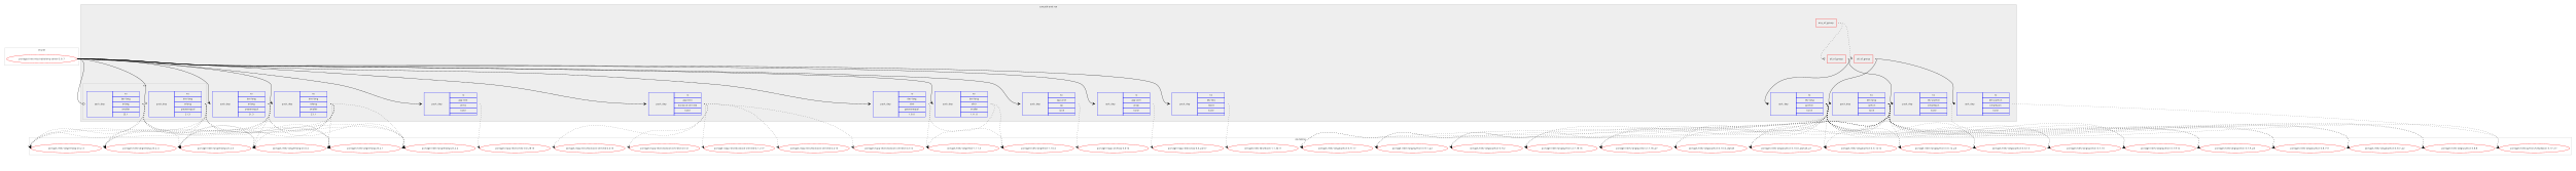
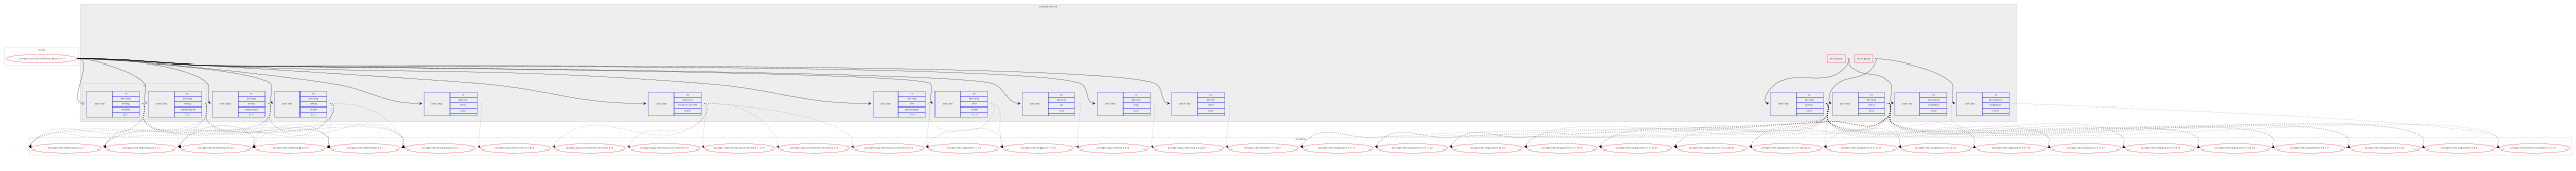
  digraph {
    compound=true
    concentrate=true
    fontname="Open Sans"
    fontsize=10
    newrank=true
    rankdir=TB
    ranksep=1.5
    node [color=red fontname="Open Sans" fontsize=10]
    edge [arrowhead=vee fontname="Open Sans" headport=w style=dotted tailport=e weight=100]
    n1 [label="portage://net-misc/rabbitmq-server-3.8.7" width=4]
    n2 [color=blue label=<<TABLE BORDER="0" CELLBORDER="1" CELLSPACING="0" CELLPADDING="4" WIDTH="220"><TR><TD ROWSPAN="6" CELLPADDING="30">pack_dep</TD></TR><TR><TD WIDTH="110">no</TD></TR><TR><TD>dev-lang</TD></TR><TR><TD>python</TD></TR><TR><TD>none</TD></TR><TR><TD></TD></TR></TABLE>> shape=none]
    n3 [color=blue label=<<TABLE BORDER="0" CELLBORDER="1" CELLSPACING="0" CELLPADDING="4" WIDTH="220"><TR><TD ROWSPAN="6" CELLPADDING="30">pack_dep</TD></TR><TR><TD WIDTH="110">no</TD></TR><TR><TD>dev-python</TD></TR><TR><TD>simplejson</TD></TR><TR><TD>none</TD></TR><TR><TD></TD></TR></TABLE>> shape=none]
    n4 [label=<<TABLE BORDER="0" CELLBORDER="1" CELLSPACING="0" CELLPADDING="4"><TR><TD CELLPADDING="10">all_of_group</TD></TR></TABLE>> shape=none]
    n5 [color=blue label=<<TABLE BORDER="0" CELLBORDER="1" CELLSPACING="0" CELLPADDING="4" WIDTH="220"><TR><TD ROWSPAN="6" CELLPADDING="30">pack_dep</TD></TR><TR><TD WIDTH="110">no</TD></TR><TR><TD>dev-lang</TD></TR><TR><TD>python</TD></TR><TR><TD>none</TD></TR><TR><TD></TD></TR></TABLE>> shape=none]
    n6 [color=blue label=<<TABLE BORDER="0" CELLBORDER="1" CELLSPACING="0" CELLPADDING="4" WIDTH="220"><TR><TD ROWSPAN="6" CELLPADDING="30">pack_dep</TD></TR><TR><TD WIDTH="110">no</TD></TR><TR><TD>dev-python</TD></TR><TR><TD>simplejson</TD></TR><TR><TD>none</TD></TR><TR><TD></TD></TR></TABLE>> shape=none]
    n7 [label=<<TABLE BORDER="0" CELLBORDER="1" CELLSPACING="0" CELLPADDING="4"><TR><TD CELLPADDING="10">all_of_group</TD></TR></TABLE>> shape=none]
-   n8 [label=<<TABLE BORDER="0" CELLBORDER="1" CELLSPACING="0" CELLPADDING="4"><TR><TD CELLPADDING="10">any_of_group</TD></TR></TABLE>> shape=none]
    n9 [color=blue label=<<TABLE BORDER="0" CELLBORDER="1" CELLSPACING="0" CELLPADDING="4" WIDTH="220"><TR><TD ROWSPAN="6" CELLPADDING="30">pack_dep</TD></TR><TR><TD WIDTH="110">no</TD></TR><TR><TD>app-arch</TD></TR><TR><TD>unzip</TD></TR><TR><TD>none</TD></TR><TR><TD></TD></TR></TABLE>> shape=none]
    n10 [color=blue label=<<TABLE BORDER="0" CELLBORDER="1" CELLSPACING="0" CELLPADDING="4" WIDTH="220"><TR><TD ROWSPAN="6" CELLPADDING="30">pack_dep</TD></TR><TR><TD WIDTH="110">no</TD></TR><TR><TD>app-arch</TD></TR><TR><TD>zip</TD></TR><TR><TD>none</TD></TR><TR><TD></TD></TR></TABLE>> shape=none]
    n11 [color=blue label=<<TABLE BORDER="0" CELLBORDER="1" CELLSPACING="0" CELLPADDING="4" WIDTH="220"><TR><TD ROWSPAN="6" CELLPADDING="30">pack_dep</TD></TR><TR><TD WIDTH="110">no</TD></TR><TR><TD>app-text</TD></TR><TR><TD>docbook-xml-dtd</TD></TR><TR><TD>none</TD></TR><TR><TD></TD></TR></TABLE>> shape=none]
    n12 [color=blue label=<<TABLE BORDER="0" CELLBORDER="1" CELLSPACING="0" CELLPADDING="4" WIDTH="220"><TR><TD ROWSPAN="6" CELLPADDING="30">pack_dep</TD></TR><TR><TD WIDTH="110">no</TD></TR><TR><TD>app-text</TD></TR><TR><TD>xmlto</TD></TR><TR><TD>none</TD></TR><TR><TD></TD></TR></TABLE>> shape=none]
    n13 [color=blue label=<<TABLE BORDER="0" CELLBORDER="1" CELLSPACING="0" CELLPADDING="4" WIDTH="220"><TR><TD ROWSPAN="6" CELLPADDING="30">pack_dep</TD></TR><TR><TD WIDTH="110">no</TD></TR><TR><TD>dev-lang</TD></TR><TR><TD>elixir</TD></TR><TR><TD>greaterequal</TD></TR><TR><TD>1.8.0</TD></TR></TABLE>> shape=none]
    n14 [color=blue label=<<TABLE BORDER="0" CELLBORDER="1" CELLSPACING="0" CELLPADDING="4" WIDTH="220"><TR><TD ROWSPAN="6" CELLPADDING="30">pack_dep</TD></TR><TR><TD WIDTH="110">no</TD></TR><TR><TD>dev-lang</TD></TR><TR><TD>elixir</TD></TR><TR><TD>smaller</TD></TR><TR><TD>1.11.0</TD></TR></TABLE>> shape=none]
    n15 [color=blue label=<<TABLE BORDER="0" CELLBORDER="1" CELLSPACING="0" CELLPADDING="4" WIDTH="220"><TR><TD ROWSPAN="6" CELLPADDING="30">pack_dep</TD></TR><TR><TD WIDTH="110">no</TD></TR><TR><TD>dev-lang</TD></TR><TR><TD>erlang</TD></TR><TR><TD>greaterequal</TD></TR><TR><TD>21.3</TD></TR></TABLE>> shape=none]
    n16 [color=blue label=<<TABLE BORDER="0" CELLBORDER="1" CELLSPACING="0" CELLPADDING="4" WIDTH="220"><TR><TD ROWSPAN="6" CELLPADDING="30">pack_dep</TD></TR><TR><TD WIDTH="110">no</TD></TR><TR><TD>dev-lang</TD></TR><TR><TD>erlang</TD></TR><TR><TD>smaller</TD></TR><TR><TD>23.1</TD></TR></TABLE>> shape=none]
    n17 [color=blue label=<<TABLE BORDER="0" CELLBORDER="1" CELLSPACING="0" CELLPADDING="4" WIDTH="220"><TR><TD ROWSPAN="6" CELLPADDING="30">pack_dep</TD></TR><TR><TD WIDTH="110">no</TD></TR><TR><TD>dev-libs</TD></TR><TR><TD>libxslt</TD></TR><TR><TD>none</TD></TR><TR><TD></TD></TR></TABLE>> shape=none]
    n18 [color=blue label=<<TABLE BORDER="0" CELLBORDER="1" CELLSPACING="0" CELLPADDING="4" WIDTH="220"><TR><TD ROWSPAN="6" CELLPADDING="30">pack_dep</TD></TR><TR><TD WIDTH="110">no</TD></TR><TR><TD>dev-lang</TD></TR><TR><TD>erlang</TD></TR><TR><TD>greaterequal</TD></TR><TR><TD>21.3</TD></TR></TABLE>> shape=none]
    n19 [color=blue label=<<TABLE BORDER="0" CELLBORDER="1" CELLSPACING="0" CELLPADDING="4" WIDTH="220"><TR><TD ROWSPAN="6" CELLPADDING="30">pack_dep</TD></TR><TR><TD WIDTH="110">no</TD></TR><TR><TD>dev-lang</TD></TR><TR><TD>erlang</TD></TR><TR><TD>smaller</TD></TR><TR><TD>23.1</TD></TR></TABLE>> shape=none]
    n20 [label="portage://dev-lang/python-3.9.2" width=4]
    n21 [label="portage://dev-lang/python-3.9.1_p2" width=4]
    n22 [label="portage://dev-lang/python-3.9.1-r1" width=4]
    n23 [label="portage://dev-lang/python-3.8.8" width=4]
    n24 [label="portage://dev-lang/python-3.8.7_p2" width=4]
    n25 [label="portage://dev-lang/python-3.8.7-r1" width=4]
    n26 [label="portage://dev-lang/python-3.7.9_p3" width=4]
    n27 [label="portage://dev-lang/python-3.7.9-r2" width=4]
    n28 [label="portage://dev-lang/python-3.7.10" width=4]
    n29 [label="portage://dev-lang/python-3.6.13" width=4]
    n30 [label="portage://dev-lang/python-3.6.12_p3" width=4]
    n31 [label="portage://dev-lang/python-3.6.12-r2" width=4]
    n32 [label="portage://dev-lang/python-3.10.0_alpha5_p1" width=4]
    n33 [label="portage://dev-lang/python-3.10.0_alpha5" width=4]
    n34 [label="portage://dev-lang/python-2.7.18_p7" width=4]
    n35 [label="portage://dev-lang/python-2.7.18-r6" width=4]
    n36 [label="portage://dev-python/simplejson-3.17.2-r1" width=4]
    n37 [label="portage://app-dtd/unzip-6.0_p25-r1" width=4]
    n38 [label="portage://app-arch/zip-3.0-r4" width=4]
    n39 [label="portage://app-text/docbook-xml-dtd-4.5-r2" width=4]
    n40 [label="portage://app-text/docbook-xml-dtd-4.4-r3" width=4]
    n41 [label="portage://app-text/docbook-xml-dtd-4.3-r2" width=4]
    n42 [label="portage://app-text/docbook-xml-dtd-4.2-r3" width=4]
    n43 [label="portage://app-text/docbook-xml-dtd-4.1.2-r7" width=4]
    n44 [label="portage://app-text/xmlto-0.0.28-r3" width=4]
    n45 [label="portage://dev-lang/elixir-1.11.3" width=4]
    n46 [label="portage://dev-lang/elixir-1.10.4" width=4]
    n47 [label="portage://dev-lang/erlang-23.2.5" width=4]
    n48 [label="portage://dev-lang/erlang-23.2.4" width=4]
    n49 [label="portage://dev-lang/erlang-23.2.3" width=4]
    n50 [label="portage://dev-lang/erlang-23.2.2" width=4]
    n51 [label="portage://dev-lang/erlang-23.2.1" width=4]
    n52 [label="portage://dev-lang/erlang-23.0.4" width=4]
    n53 [label="portage://dev-libs/libxslt-1.1.34-r1" width=4]
    subgraph cluster_1 {
      color=gray
      label=<<i>ebuild</i>>
      rank=same
      n1
    }
    subgraph cluster_2 {
      color=gray
      label=<<i>dependencies</i>>
      subgraph cluster_3 {
        color=gray
        fillcolor="#eeeeee"
        label=<<i>compile</i>>
        style=filled
        subgraph sub_4 {
          color=gray
          fillcolor="#eeeeee"
          label=<<i>compile</i>>
          style=filled
-         n8
          subgraph sub_5 {
            color=gray
            fillcolor="#eeeeee"
            label=<<i>compile</i>>
            style=filled
            n4
            subgraph sub_6 {
              color=gray
              fillcolor="#eeeeee"
              label=<<i>compile</i>>
              style=filled
              n2
            }
            subgraph sub_7 {
              color=gray
              fillcolor="#eeeeee"
              label=<<i>compile</i>>
              style=filled
              n3
            }
          }
          subgraph sub_8 {
            color=gray
            fillcolor="#eeeeee"
            label=<<i>compile</i>>
            style=filled
            n7
            subgraph sub_9 {
              color=gray
              fillcolor="#eeeeee"
              label=<<i>compile</i>>
              style=filled
              n5
            }
            subgraph sub_10 {
              color=gray
              fillcolor="#eeeeee"
              label=<<i>compile</i>>
              style=filled
              n6
            }
          }
        }
        subgraph sub_11 {
          color=gray
          fillcolor="#eeeeee"
          label=<<i>compile</i>>
          style=filled
          n9
        }
        subgraph sub_12 {
          color=gray
          fillcolor="#eeeeee"
          label=<<i>compile</i>>
          style=filled
          n10
        }
        subgraph sub_13 {
          color=gray
          fillcolor="#eeeeee"
          label=<<i>compile</i>>
          style=filled
          n11
        }
        subgraph sub_14 {
          color=gray
          fillcolor="#eeeeee"
          label=<<i>compile</i>>
          style=filled
          n12
        }
        subgraph sub_15 {
          color=gray
          fillcolor="#eeeeee"
          label=<<i>compile</i>>
          style=filled
          n13
        }
        subgraph sub_16 {
          color=gray
          fillcolor="#eeeeee"
          label=<<i>compile</i>>
          style=filled
          n14
        }
        subgraph sub_17 {
          color=gray
          fillcolor="#eeeeee"
          label=<<i>compile</i>>
          style=filled
          n15
        }
        subgraph sub_18 {
          color=gray
          fillcolor="#eeeeee"
          label=<<i>compile</i>>
          style=filled
          n16
        }
        subgraph sub_19 {
          color=gray
          fillcolor="#eeeeee"
          label=<<i>compile</i>>
          style=filled
          n17
        }
      }
      subgraph cluster_20 {
        color=gray
        fillcolor="#eeeeee"
        label=<<i>compile and run</i>>
        style=filled
      }
      subgraph cluster_21 {
        color=gray
        fillcolor="#eeeeee"
        label=<<i>run</i>>
        style=filled
        subgraph sub_22 {
          color=gray
          fillcolor="#eeeeee"
          label=<<i>run</i>>
          style=filled
          n18
        }
        subgraph sub_23 {
          color=gray
          fillcolor="#eeeeee"
          label=<<i>run</i>>
          style=filled
          n19
        }
      }
    }
    subgraph cluster_24 {
      color=gray
      label=<<i>candidates</i>>
      rank=same
      subgraph sub_25 {
        color=black
        label=<<i>candidates</i>>
        nodesep=1
        rank=same
        n20
        n21
        n22
        n23
        n24
        n25
        n26
        n27
        n28
        n29
        n30
        n31
        n32
        n33
        n34
        n35
      }
      subgraph sub_26 {
        color=black
        label=<<i>candidates</i>>
        nodesep=1
        rank=same
        n36
      }
      subgraph sub_27 {
        color=black
        label=<<i>candidates</i>>
        nodesep=1
        rank=same
        n20
        n21
        n22
        n23
        n24
        n25
        n26
        n27
        n28
        n29
        n30
        n31
        n32
        n33
        n34
        n35
      }
      subgraph sub_28 {
        color=black
        label=<<i>candidates</i>>
        nodesep=1
        rank=same
        n36
      }
      subgraph sub_29 {
        color=black
        label=<<i>candidates</i>>
        nodesep=1
        rank=same
        n37
      }
      subgraph sub_30 {
        color=black
        label=<<i>candidates</i>>
        nodesep=1
        rank=same
        n38
      }
      subgraph sub_31 {
        color=black
        label=<<i>candidates</i>>
        nodesep=1
        rank=same
        n39
        n40
        n41
        n42
        n43
      }
      subgraph sub_32 {
        color=black
        label=<<i>candidates</i>>
        nodesep=1
        rank=same
        n44
      }
      subgraph sub_33 {
        color=black
        label=<<i>candidates</i>>
        nodesep=1
        rank=same
        n45
        n46
      }
      subgraph sub_34 {
        color=black
        label=<<i>candidates</i>>
        nodesep=1
        rank=same
        n45
        n46
      }
      subgraph sub_35 {
        color=black
        label=<<i>candidates</i>>
        nodesep=1
        rank=same
        n47
        n48
        n49
        n50
        n51
        n52
      }
      subgraph sub_36 {
        color=black
        label=<<i>candidates</i>>
        nodesep=1
        rank=same
        n47
        n48
        n49
        n50
        n51
        n52
      }
      subgraph sub_37 {
        color=black
        label=<<i>candidates</i>>
        nodesep=1
        rank=same
        n53
      }
      subgraph sub_38 {
        color=black
        label=<<i>candidates</i>>
        nodesep=1
        rank=same
        n47
        n48
        n49
        n50
        n51
        n52
      }
      subgraph sub_39 {
        color=black
        label=<<i>candidates</i>>
        nodesep=1
        rank=same
        n47
        n48
        n49
        n50
        n51
        n52
      }
    }
    n1 -> n9 [style=solid weight=20]
    n1 -> n10 [style=solid weight=20]
    n1 -> n11 [style=solid weight=20]
    n1 -> n12 [style=solid weight=20]
    n1 -> n13 [style=solid weight=20]
    n1 -> n14 [style=solid weight=20]
    n1 -> n15 [style=solid weight=20]
    n1 -> n16 [style=solid weight=20]
    n1 -> n17 [style=solid weight=20]
    n1 -> n18 [arrowhead=odot style=solid weight=20]
    n1 -> n19 [arrowhead=odot style=solid weight=20]
    n2 -> n20
    n2 -> n21
    n2 -> n22
    n2 -> n23
    n2 -> n24
    n2 -> n25
    n2 -> n26
    n2 -> n27
    n2 -> n28
    n2 -> n29
    n2 -> n30
    n2 -> n31
    n2 -> n32
    n2 -> n33
    n2 -> n34
    n2 -> n35
    n3 -> n36
    n4 -> n2 [arrowhead=inv style=solid weight=20]
    n4 -> n3 [arrowhead=inv style=solid weight=20]
    n5 -> n20
    n5 -> n21
    n5 -> n22
    n5 -> n23
    n5 -> n24
    n5 -> n25
    n5 -> n26
    n5 -> n27
    n5 -> n28
    n5 -> n29
    n5 -> n30
    n5 -> n31
    n5 -> n32
    n5 -> n33
    n5 -> n34
    n5 -> n35
    n6 -> n36
    n7 -> n5 [arrowhead=inv style=solid weight=20]
    n7 -> n6 [arrowhead=inv style=solid weight=20]
-   n8 -> n4 [arrowhead=oinv weight=20]
-   n8 -> n7 [arrowhead=oinv weight=20]
    n9 -> n37
    n10 -> n38
    n11 -> n39
    n11 -> n40
    n11 -> n41
    n11 -> n42
    n11 -> n43
    n12 -> n44
    n13 -> n45
    n13 -> n46
    n14 -> n45
    n14 -> n46
    n15 -> n47
    n15 -> n48
    n15 -> n49
    n15 -> n50
    n15 -> n51
    n15 -> n52
    n16 -> n47
    n16 -> n48
    n16 -> n49
    n16 -> n50
    n16 -> n51
    n16 -> n52
    n17 -> n53
    n18 -> n47
    n18 -> n48
    n18 -> n49
    n18 -> n50
    n18 -> n51
    n18 -> n52
    n19 -> n47
    n19 -> n48
    n19 -> n49
    n19 -> n50
    n19 -> n51
    n19 -> n52
  }
